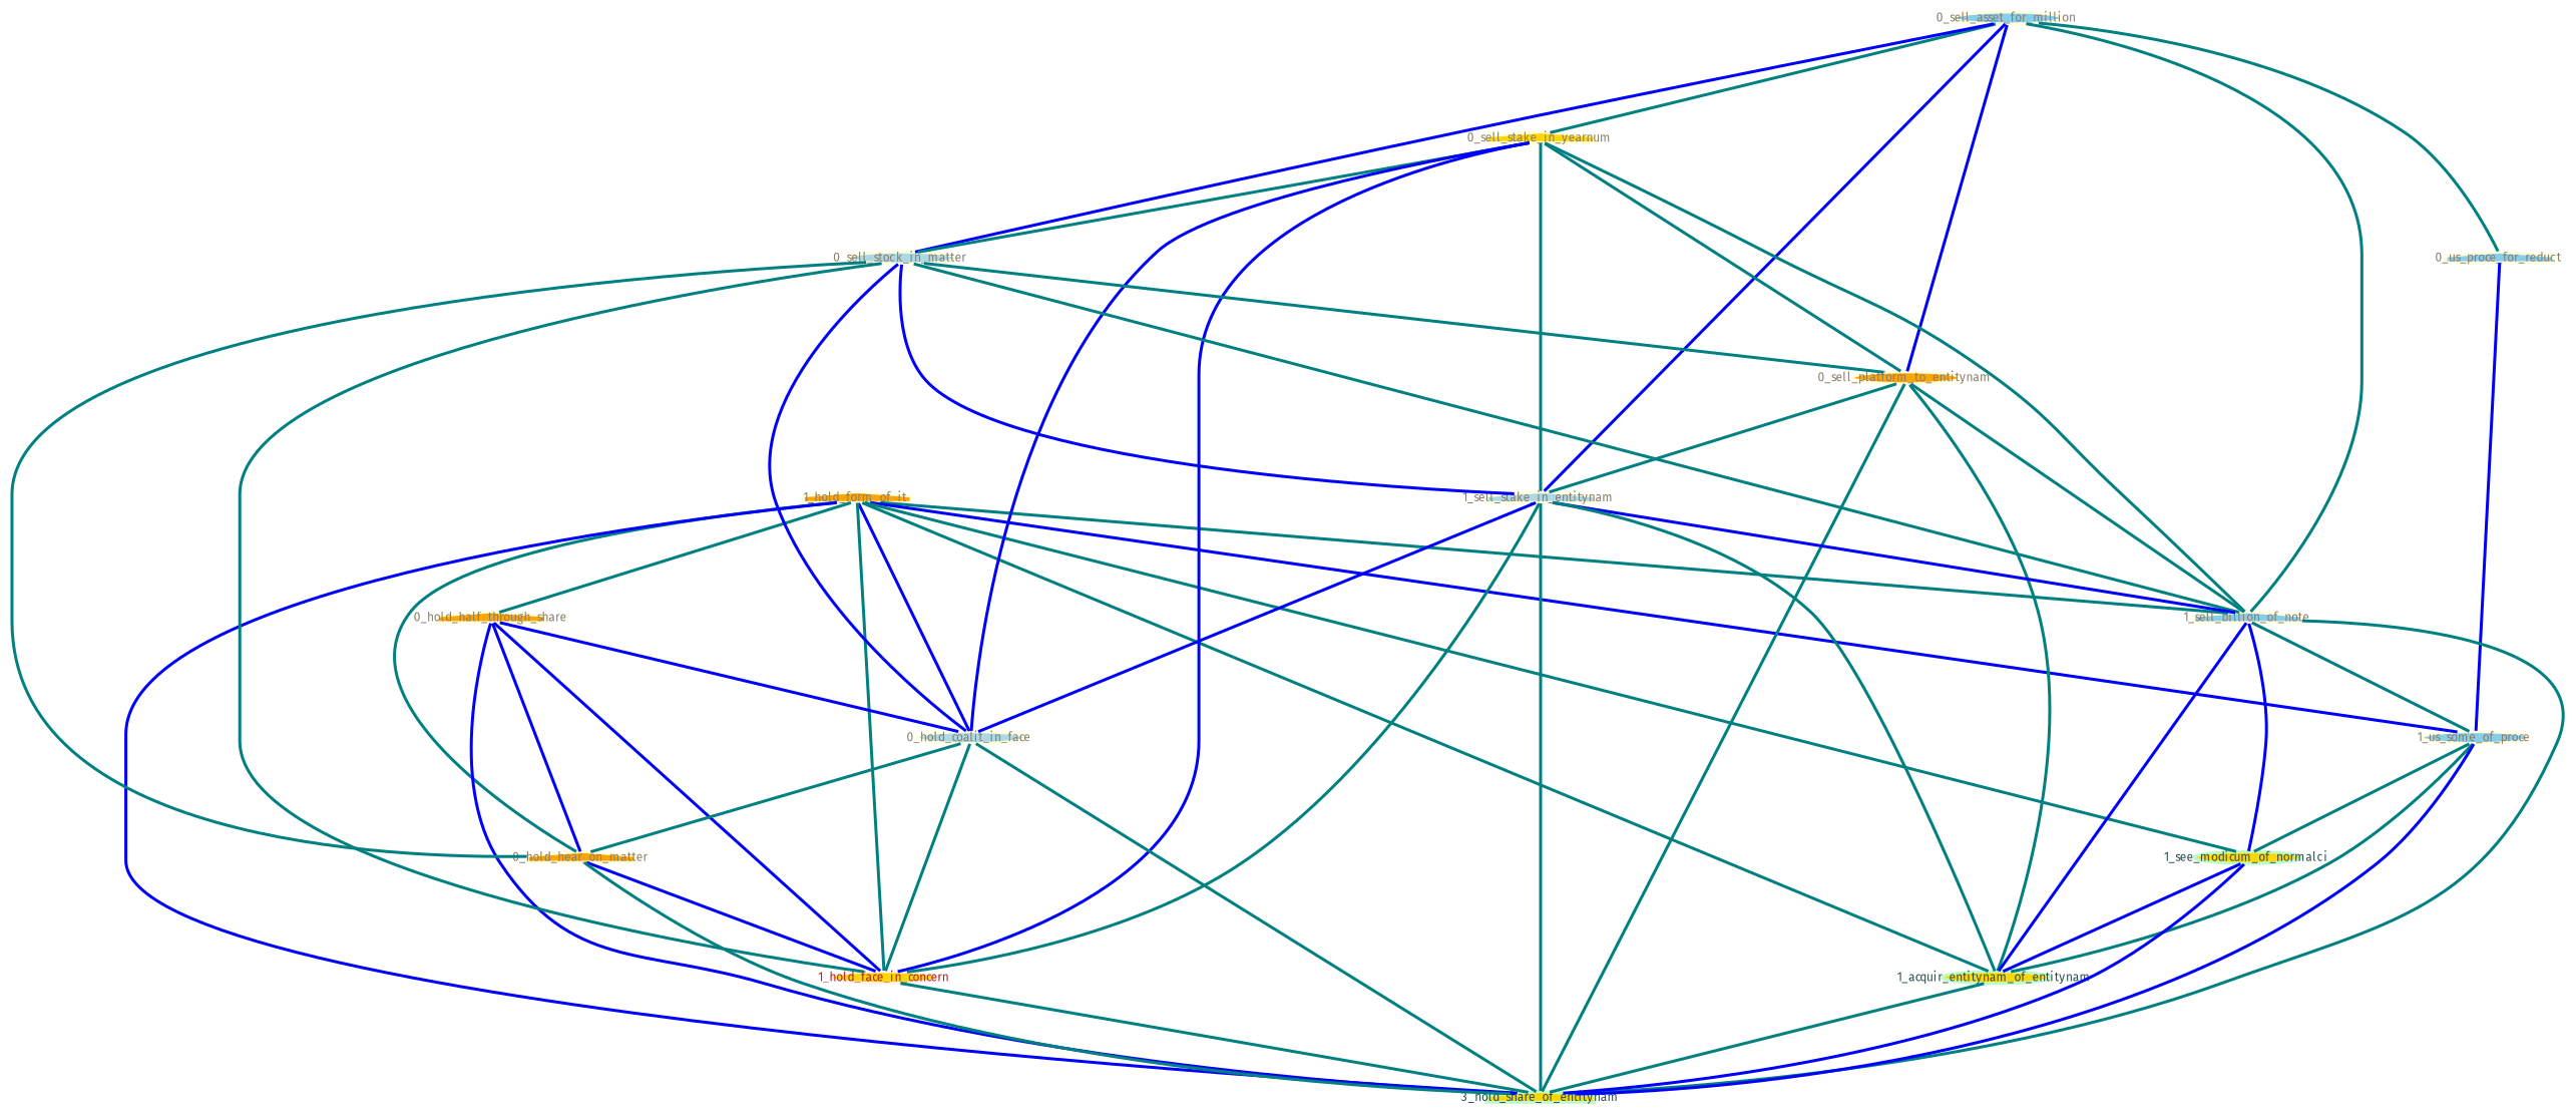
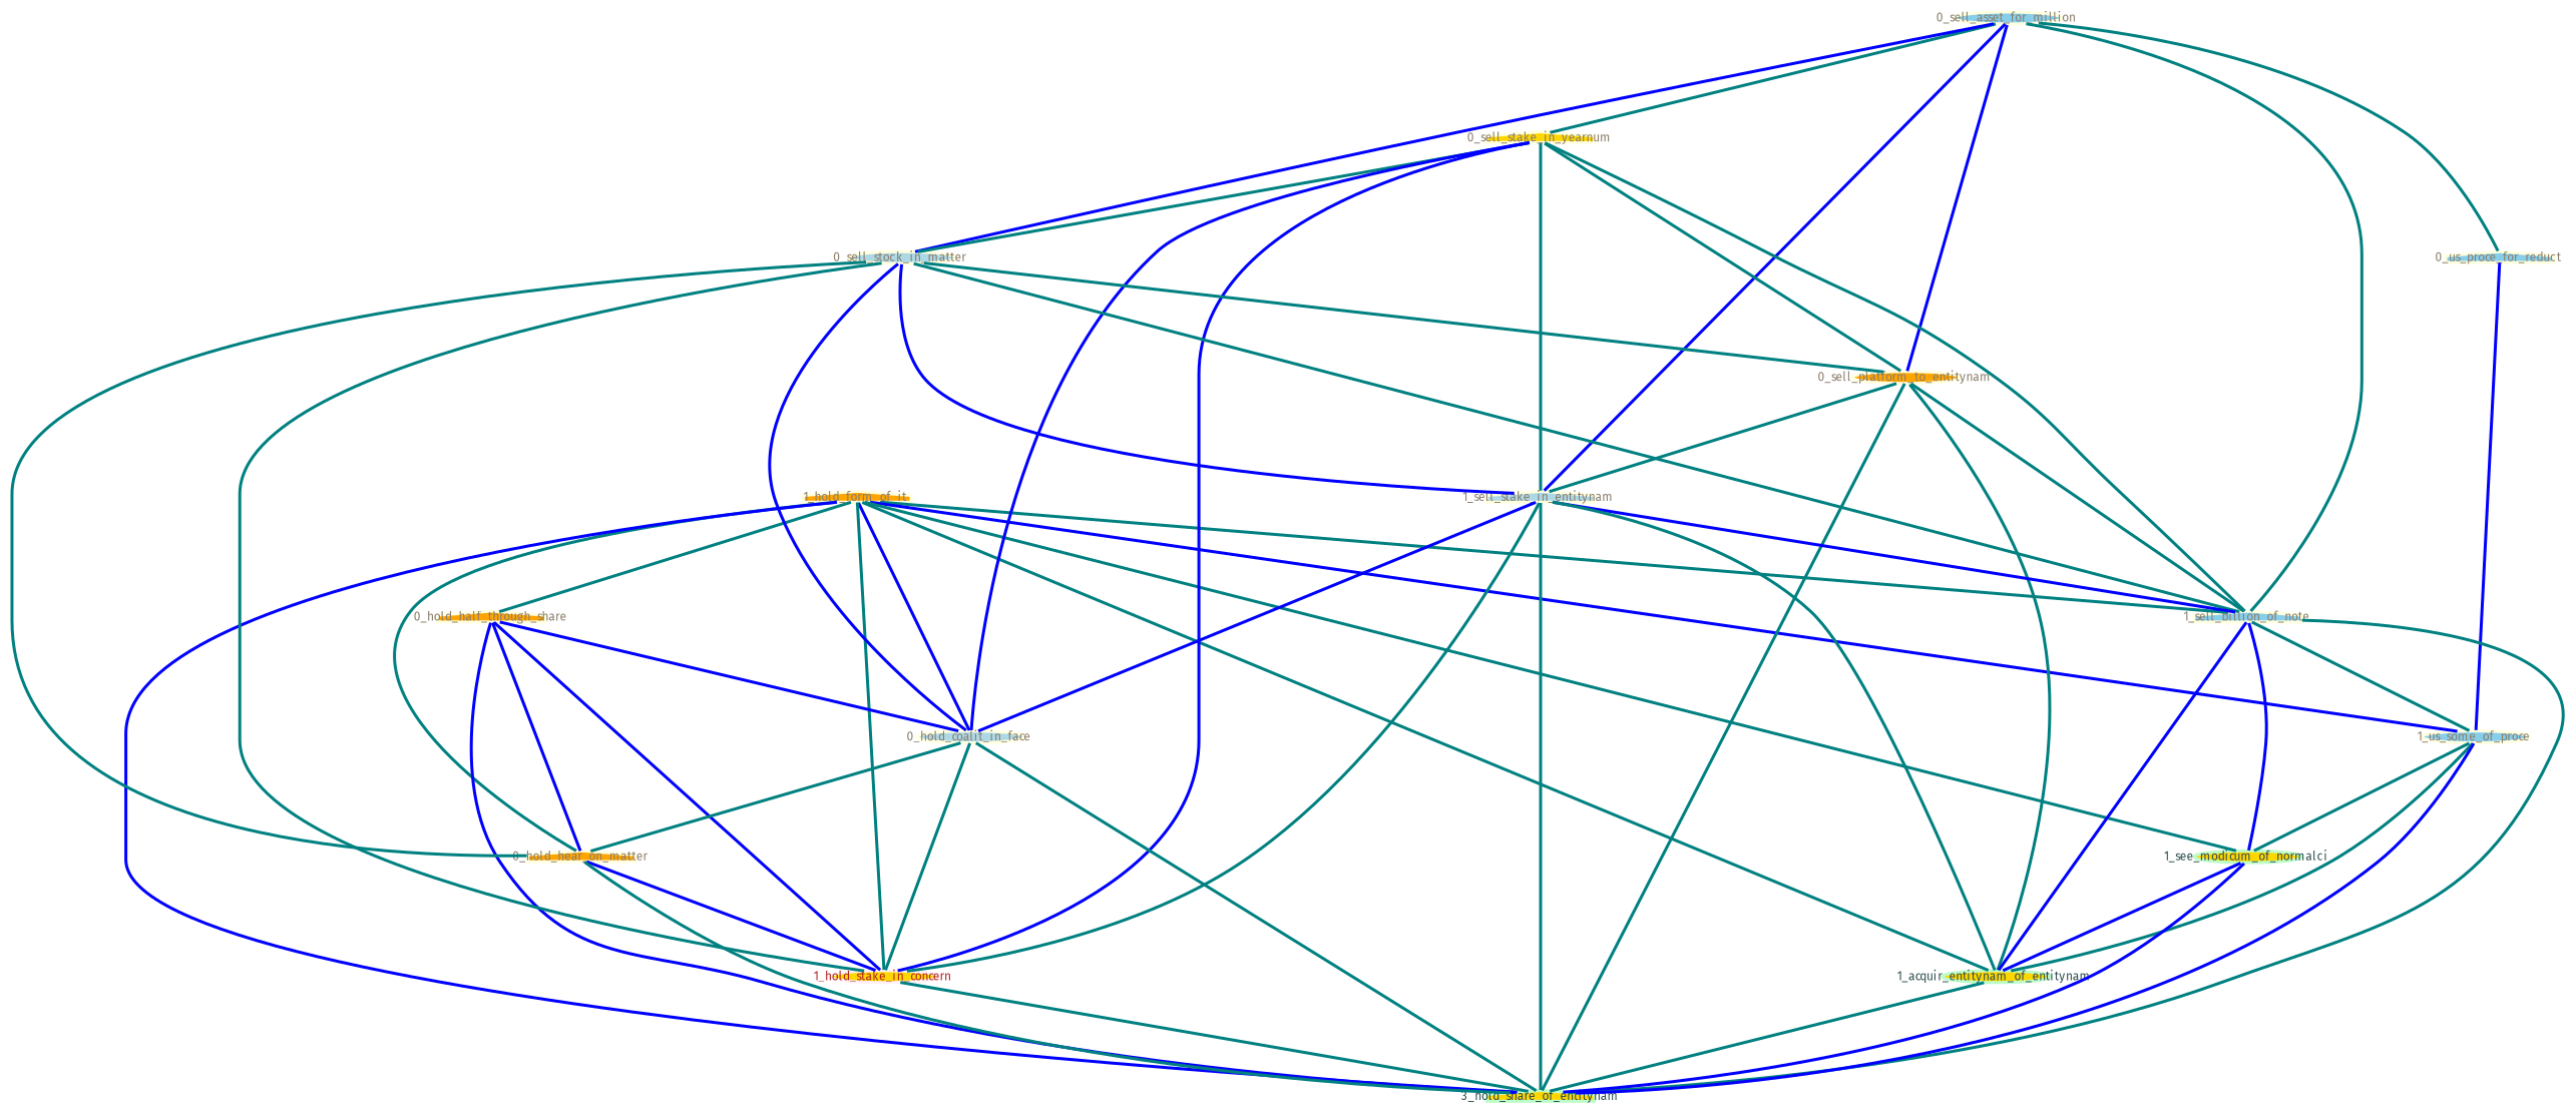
  graph {
    fontname="Fira Sans"
    node [color="#ffffe0" fillcolor=gold fixedsize=true fontcolor="#8b7d6b" fontname="Fira Sans" fontsize=4 shape=house style=filled]
    edge [color=teal fontname="Fira Sans" w=1]
    "1_hold_form_of_it " [fillcolor=orange height=.06 width=.5]
    "0_sell_asset_for_million " [fillcolor=skyblue height=.06 shape=ellipse width=.5]
    "0_sell_stake_in_yearnum " [height=.06 width=.5]
    "0_hold_half_through_share " [fillcolor=orange height=.06 width=.5]
    "0_sell_stock_in_matter " [fillcolor=lightblue height=.06 shape=ellipse width=.5]
    "0_us_proce_for_reduct " [fillcolor=skyblue height=.06 width=.5]
    "0_sell_platform_to_entitynam " [fillcolor=orange height=.06 shape=ellipse width=.5]
    "1_sell_stake_in_entitynam " [fillcolor=lightblue height=.06 width=.5]
    "0_hold_coalit_in_face " [fillcolor=lightblue height=.06 shape=ellipse width=.5]
    "1_sell_billion_of_note " [fillcolor=skyblue height=.06 width=.5]
    "1_us_some_of_proce " [fillcolor=skyblue height=.06 shape=ellipse width=.5]
    "0_hold_hear_on_matter " [fillcolor=orange height=.06 width=.5]
-   "1_hold_stake_in_concern " [color="#fff0f5" fontcolor="#b22222" height=.06 shape=ellipse width=.5 label="1_hold_face_in_concern"]
+   "1_hold_stake_in_concern " [color="#fff0f5" fontcolor="#b22222" height=.06 shape=ellipse width=.5]
    "1_see_modicum_of_normalci " [color="#BDFCC9" fontcolor="#2f4f4f" height=.06 shape=ellipse width=.5]
    "1_acquir_entitynam_of_entitynam " [color="#BDFCC9" fontcolor="#2f4f4f" height=.06 shape=ellipse width=.5]
    n16 [color="#BDFCC9" fontcolor="#2f4f4f" height=.06 label="3_hold_share_of_entitynam" width=.5]
    subgraph sub_1 {
      "1_hold_form_of_it "
      "0_sell_asset_for_million "
      "0_sell_stake_in_yearnum "
      "0_hold_half_through_share "
      "0_sell_stock_in_matter "
      "0_us_proce_for_reduct "
      "0_sell_platform_to_entitynam "
      "1_sell_stake_in_entitynam "
      "0_hold_coalit_in_face "
      "1_sell_billion_of_note "
      "1_us_some_of_proce "
      "0_hold_hear_on_matter "
    }
    subgraph sub_2 {
      "1_hold_stake_in_concern "
    }
    "1_hold_form_of_it " -- "0_hold_half_through_share "
    "1_hold_form_of_it " -- "0_hold_coalit_in_face " [color=blue]
    "1_hold_form_of_it " -- "1_sell_billion_of_note "
    "1_hold_form_of_it " -- "1_us_some_of_proce " [color=blue]
    "1_hold_form_of_it " -- "0_hold_hear_on_matter "
    "1_hold_form_of_it " -- "1_hold_stake_in_concern "
    "1_hold_form_of_it " -- "1_see_modicum_of_normalci "
    "1_hold_form_of_it " -- "1_acquir_entitynam_of_entitynam "
    "1_hold_form_of_it " -- n16 [color=blue w=2]
    "0_sell_asset_for_million " -- "0_sell_stake_in_yearnum "
    "0_sell_asset_for_million " -- "0_sell_stock_in_matter " [color=blue]
    "0_sell_asset_for_million " -- "0_us_proce_for_reduct "
    "0_sell_asset_for_million " -- "0_sell_platform_to_entitynam " [color=blue]
    "0_sell_asset_for_million " -- "1_sell_stake_in_entitynam " [color=blue]
    "0_sell_asset_for_million " -- "1_sell_billion_of_note "
    "0_sell_stake_in_yearnum " -- "0_sell_stock_in_matter " [w=2]
    "0_sell_stake_in_yearnum " -- "0_sell_platform_to_entitynam "
    "0_sell_stake_in_yearnum " -- "1_sell_stake_in_entitynam " [w=3]
    "0_sell_stake_in_yearnum " -- "0_hold_coalit_in_face " [color=blue]
    "0_sell_stake_in_yearnum " -- "1_sell_billion_of_note "
    "0_sell_stake_in_yearnum " -- "1_hold_stake_in_concern " [color=blue w=2]
    "0_hold_half_through_share " -- "0_hold_coalit_in_face " [color=blue]
    "0_hold_half_through_share " -- "0_hold_hear_on_matter " [color=blue]
    "0_hold_half_through_share " -- "1_hold_stake_in_concern " [color=blue]
    "0_hold_half_through_share " -- n16 [color=blue]
    "0_sell_stock_in_matter " -- "0_sell_platform_to_entitynam "
    "0_sell_stock_in_matter " -- "1_sell_stake_in_entitynam " [color=blue w=2]
    "0_sell_stock_in_matter " -- "0_hold_coalit_in_face " [color=blue]
    "0_sell_stock_in_matter " -- "1_sell_billion_of_note "
    "0_sell_stock_in_matter " -- "0_hold_hear_on_matter "
    "0_sell_stock_in_matter " -- "1_hold_stake_in_concern "
    "0_us_proce_for_reduct " -- "1_us_some_of_proce " [color=blue]
    "0_sell_platform_to_entitynam " -- "1_sell_stake_in_entitynam " [w=2]
    "0_sell_platform_to_entitynam " -- "1_sell_billion_of_note "
    "0_sell_platform_to_entitynam " -- "1_acquir_entitynam_of_entitynam "
    "0_sell_platform_to_entitynam " -- n16
    "1_sell_stake_in_entitynam " -- "0_hold_coalit_in_face " [color=blue]
    "1_sell_stake_in_entitynam " -- "1_sell_billion_of_note " [color=blue]
    "1_sell_stake_in_entitynam " -- "1_hold_stake_in_concern " [w=2]
    "1_sell_stake_in_entitynam " -- "1_acquir_entitynam_of_entitynam "
    "1_sell_stake_in_entitynam " -- n16
    "0_hold_coalit_in_face " -- "0_hold_hear_on_matter "
    "0_hold_coalit_in_face " -- "1_hold_stake_in_concern " [w=2]
    "0_hold_coalit_in_face " -- n16
    "1_sell_billion_of_note " -- "1_us_some_of_proce "
    "1_sell_billion_of_note " -- "1_see_modicum_of_normalci " [color=blue]
    "1_sell_billion_of_note " -- "1_acquir_entitynam_of_entitynam " [color=blue]
    "1_sell_billion_of_note " -- n16
    "1_us_some_of_proce " -- "1_see_modicum_of_normalci "
    "1_us_some_of_proce " -- "1_acquir_entitynam_of_entitynam "
    "1_us_some_of_proce " -- n16 [color=blue]
    "0_hold_hear_on_matter " -- "1_hold_stake_in_concern " [color=blue]
    "0_hold_hear_on_matter " -- n16
    "1_hold_stake_in_concern " -- n16
    "1_see_modicum_of_normalci " -- "1_acquir_entitynam_of_entitynam " [color=blue]
    "1_see_modicum_of_normalci " -- n16 [color=blue]
    "1_acquir_entitynam_of_entitynam " -- n16 [w=2]
  }
